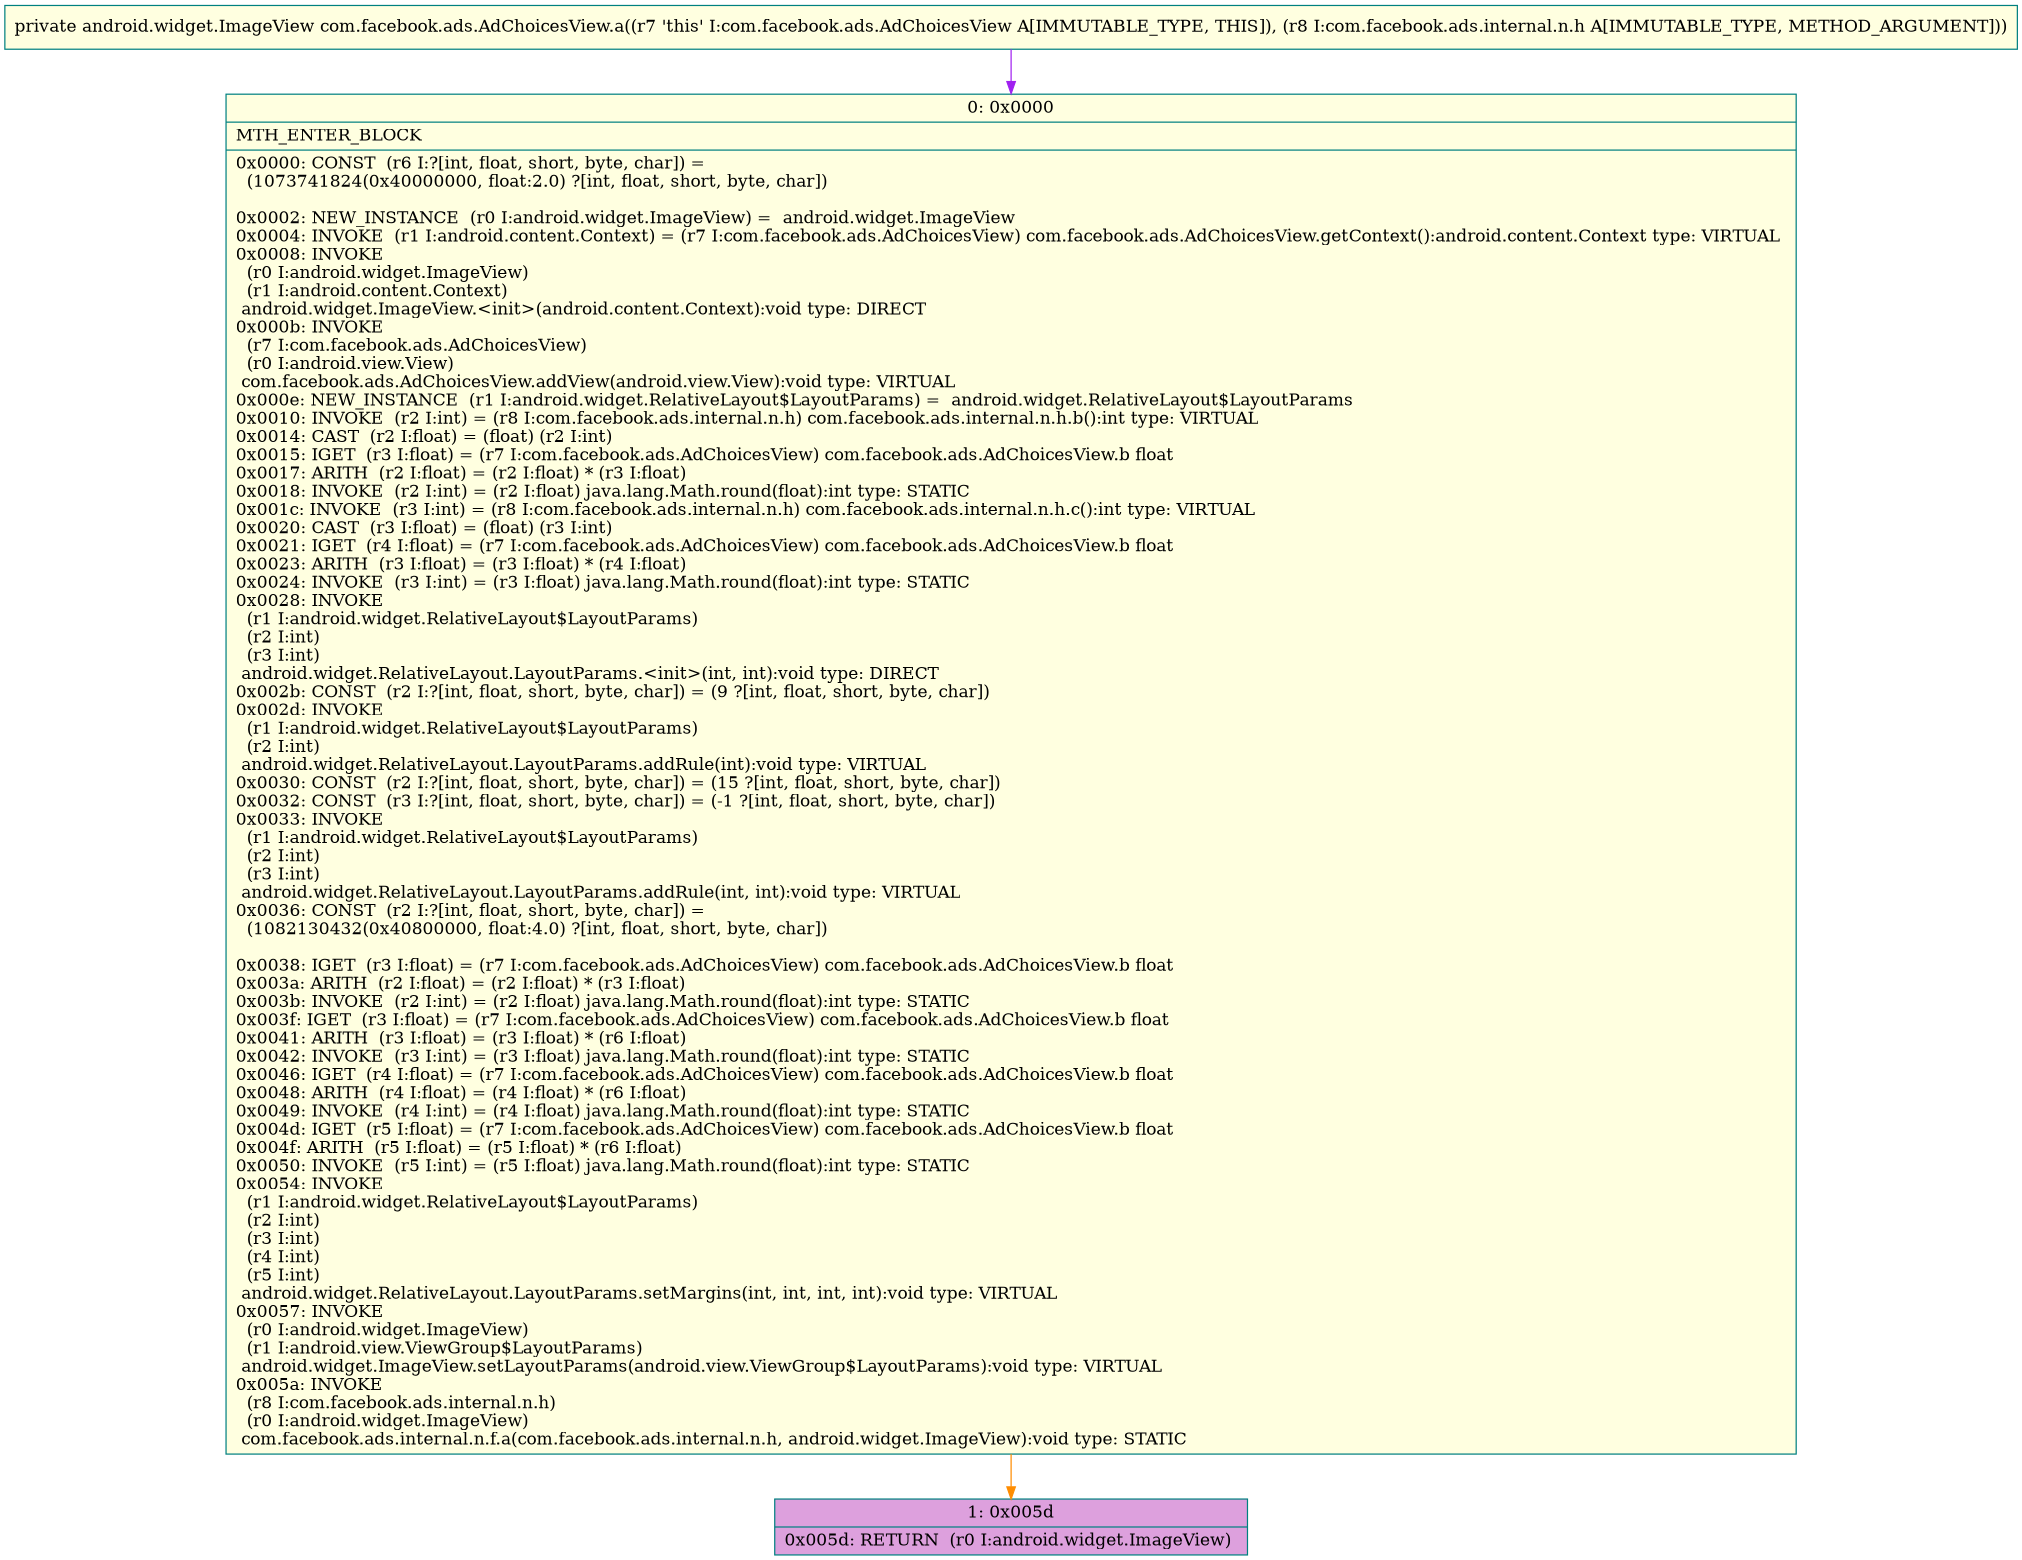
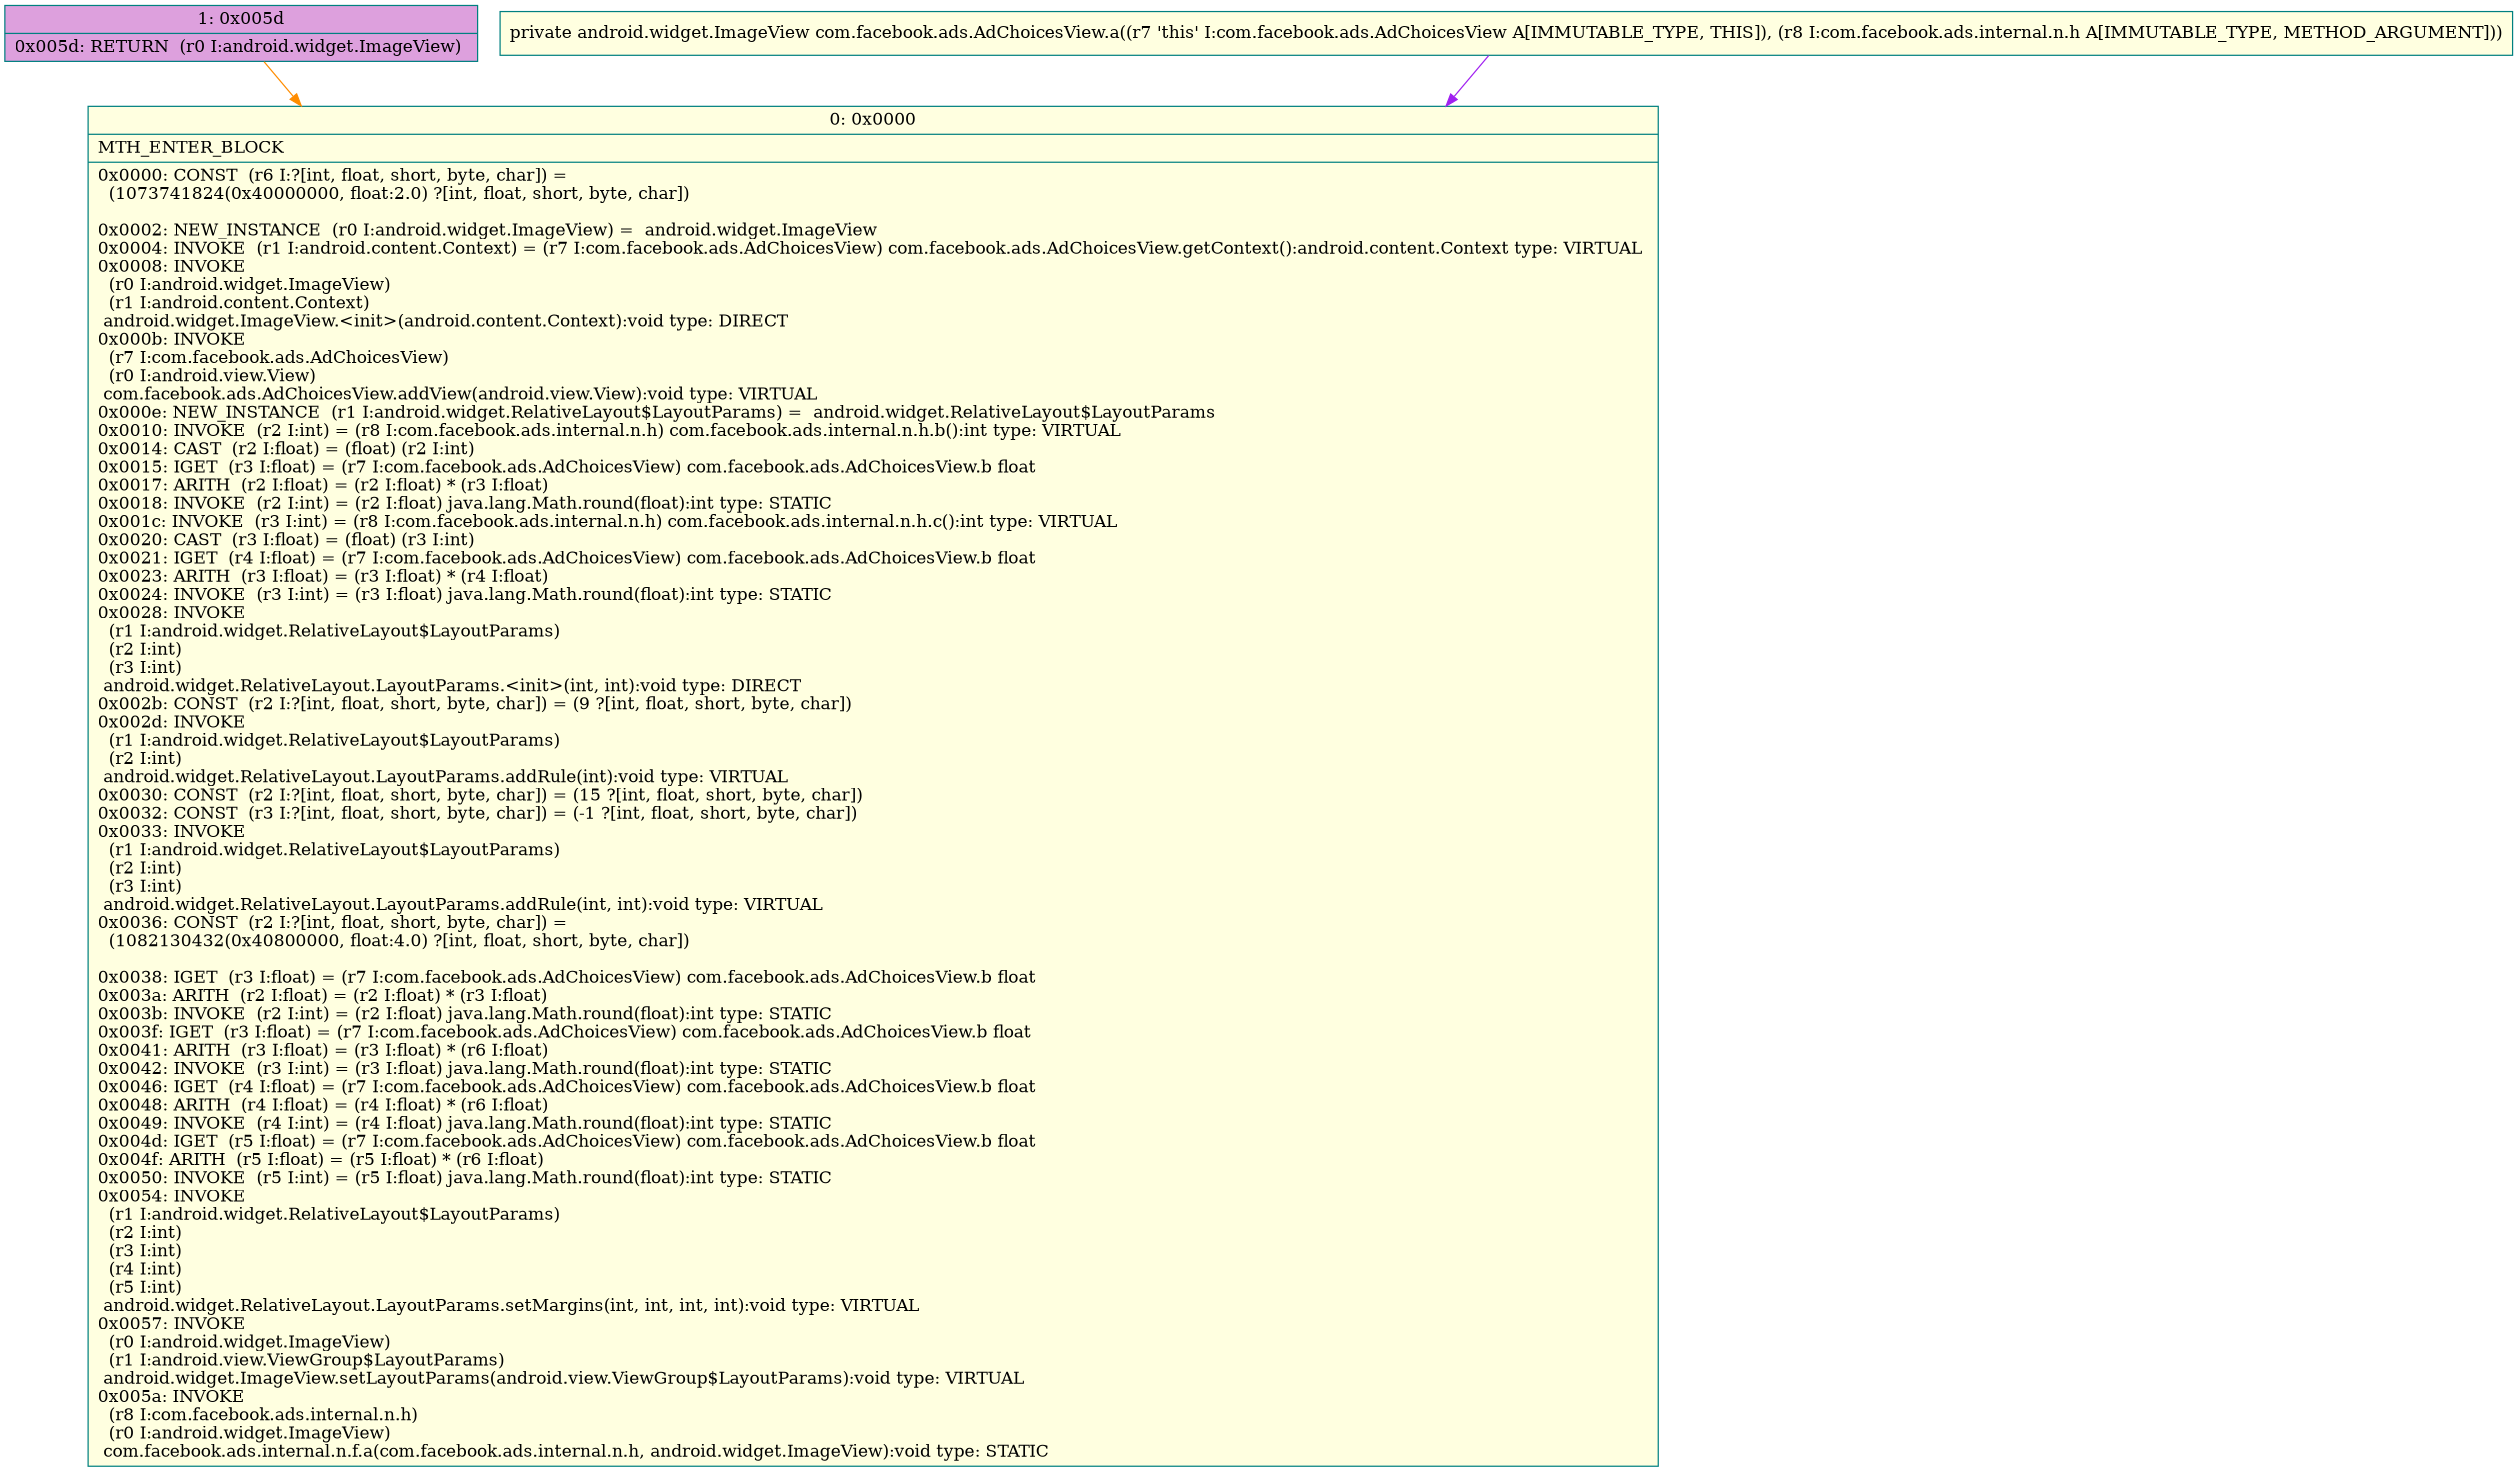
  digraph {
    node [shape=record style=filled fillcolor=lightyellow color=teal]
    n1 [label="{0\:\ 0x0000|MTH_ENTER_BLOCK\l|0x0000: CONST  (r6 I:?[int, float, short, byte, char]) = \l  (1073741824(0x40000000, float:2.0) ?[int, float, short, byte, char])\l \l0x0002: NEW_INSTANCE  (r0 I:android.widget.ImageView) =  android.widget.ImageView \l0x0004: INVOKE  (r1 I:android.content.Context) = (r7 I:com.facebook.ads.AdChoicesView) com.facebook.ads.AdChoicesView.getContext():android.content.Context type: VIRTUAL \l0x0008: INVOKE  \l  (r0 I:android.widget.ImageView)\l  (r1 I:android.content.Context)\l android.widget.ImageView.\<init\>(android.content.Context):void type: DIRECT \l0x000b: INVOKE  \l  (r7 I:com.facebook.ads.AdChoicesView)\l  (r0 I:android.view.View)\l com.facebook.ads.AdChoicesView.addView(android.view.View):void type: VIRTUAL \l0x000e: NEW_INSTANCE  (r1 I:android.widget.RelativeLayout$LayoutParams) =  android.widget.RelativeLayout$LayoutParams \l0x0010: INVOKE  (r2 I:int) = (r8 I:com.facebook.ads.internal.n.h) com.facebook.ads.internal.n.h.b():int type: VIRTUAL \l0x0014: CAST  (r2 I:float) = (float) (r2 I:int) \l0x0015: IGET  (r3 I:float) = (r7 I:com.facebook.ads.AdChoicesView) com.facebook.ads.AdChoicesView.b float \l0x0017: ARITH  (r2 I:float) = (r2 I:float) * (r3 I:float) \l0x0018: INVOKE  (r2 I:int) = (r2 I:float) java.lang.Math.round(float):int type: STATIC \l0x001c: INVOKE  (r3 I:int) = (r8 I:com.facebook.ads.internal.n.h) com.facebook.ads.internal.n.h.c():int type: VIRTUAL \l0x0020: CAST  (r3 I:float) = (float) (r3 I:int) \l0x0021: IGET  (r4 I:float) = (r7 I:com.facebook.ads.AdChoicesView) com.facebook.ads.AdChoicesView.b float \l0x0023: ARITH  (r3 I:float) = (r3 I:float) * (r4 I:float) \l0x0024: INVOKE  (r3 I:int) = (r3 I:float) java.lang.Math.round(float):int type: STATIC \l0x0028: INVOKE  \l  (r1 I:android.widget.RelativeLayout$LayoutParams)\l  (r2 I:int)\l  (r3 I:int)\l android.widget.RelativeLayout.LayoutParams.\<init\>(int, int):void type: DIRECT \l0x002b: CONST  (r2 I:?[int, float, short, byte, char]) = (9 ?[int, float, short, byte, char]) \l0x002d: INVOKE  \l  (r1 I:android.widget.RelativeLayout$LayoutParams)\l  (r2 I:int)\l android.widget.RelativeLayout.LayoutParams.addRule(int):void type: VIRTUAL \l0x0030: CONST  (r2 I:?[int, float, short, byte, char]) = (15 ?[int, float, short, byte, char]) \l0x0032: CONST  (r3 I:?[int, float, short, byte, char]) = (\-1 ?[int, float, short, byte, char]) \l0x0033: INVOKE  \l  (r1 I:android.widget.RelativeLayout$LayoutParams)\l  (r2 I:int)\l  (r3 I:int)\l android.widget.RelativeLayout.LayoutParams.addRule(int, int):void type: VIRTUAL \l0x0036: CONST  (r2 I:?[int, float, short, byte, char]) = \l  (1082130432(0x40800000, float:4.0) ?[int, float, short, byte, char])\l \l0x0038: IGET  (r3 I:float) = (r7 I:com.facebook.ads.AdChoicesView) com.facebook.ads.AdChoicesView.b float \l0x003a: ARITH  (r2 I:float) = (r2 I:float) * (r3 I:float) \l0x003b: INVOKE  (r2 I:int) = (r2 I:float) java.lang.Math.round(float):int type: STATIC \l0x003f: IGET  (r3 I:float) = (r7 I:com.facebook.ads.AdChoicesView) com.facebook.ads.AdChoicesView.b float \l0x0041: ARITH  (r3 I:float) = (r3 I:float) * (r6 I:float) \l0x0042: INVOKE  (r3 I:int) = (r3 I:float) java.lang.Math.round(float):int type: STATIC \l0x0046: IGET  (r4 I:float) = (r7 I:com.facebook.ads.AdChoicesView) com.facebook.ads.AdChoicesView.b float \l0x0048: ARITH  (r4 I:float) = (r4 I:float) * (r6 I:float) \l0x0049: INVOKE  (r4 I:int) = (r4 I:float) java.lang.Math.round(float):int type: STATIC \l0x004d: IGET  (r5 I:float) = (r7 I:com.facebook.ads.AdChoicesView) com.facebook.ads.AdChoicesView.b float \l0x004f: ARITH  (r5 I:float) = (r5 I:float) * (r6 I:float) \l0x0050: INVOKE  (r5 I:int) = (r5 I:float) java.lang.Math.round(float):int type: STATIC \l0x0054: INVOKE  \l  (r1 I:android.widget.RelativeLayout$LayoutParams)\l  (r2 I:int)\l  (r3 I:int)\l  (r4 I:int)\l  (r5 I:int)\l android.widget.RelativeLayout.LayoutParams.setMargins(int, int, int, int):void type: VIRTUAL \l0x0057: INVOKE  \l  (r0 I:android.widget.ImageView)\l  (r1 I:android.view.ViewGroup$LayoutParams)\l android.widget.ImageView.setLayoutParams(android.view.ViewGroup$LayoutParams):void type: VIRTUAL \l0x005a: INVOKE  \l  (r8 I:com.facebook.ads.internal.n.h)\l  (r0 I:android.widget.ImageView)\l com.facebook.ads.internal.n.f.a(com.facebook.ads.internal.n.h, android.widget.ImageView):void type: STATIC \l}"]
    n2 [label="{1\:\ 0x005d|0x005d: RETURN  (r0 I:android.widget.ImageView) \l}" fillcolor=plum]
    n3 [label="{private android.widget.ImageView com.facebook.ads.AdChoicesView.a((r7 'this' I:com.facebook.ads.AdChoicesView A[IMMUTABLE_TYPE, THIS]), (r8 I:com.facebook.ads.internal.n.h A[IMMUTABLE_TYPE, METHOD_ARGUMENT])) }"]
-   n1 -> n2 [color=darkorange]
+   n2 -> n1 [color=darkorange]
    n3 -> n1 [color=purple]
  }
